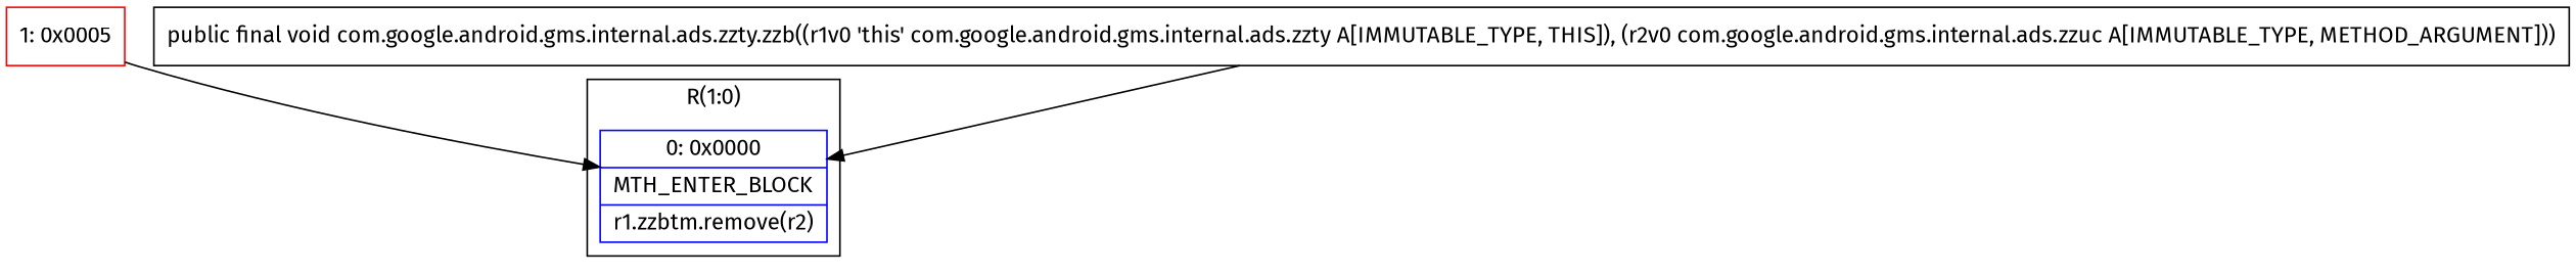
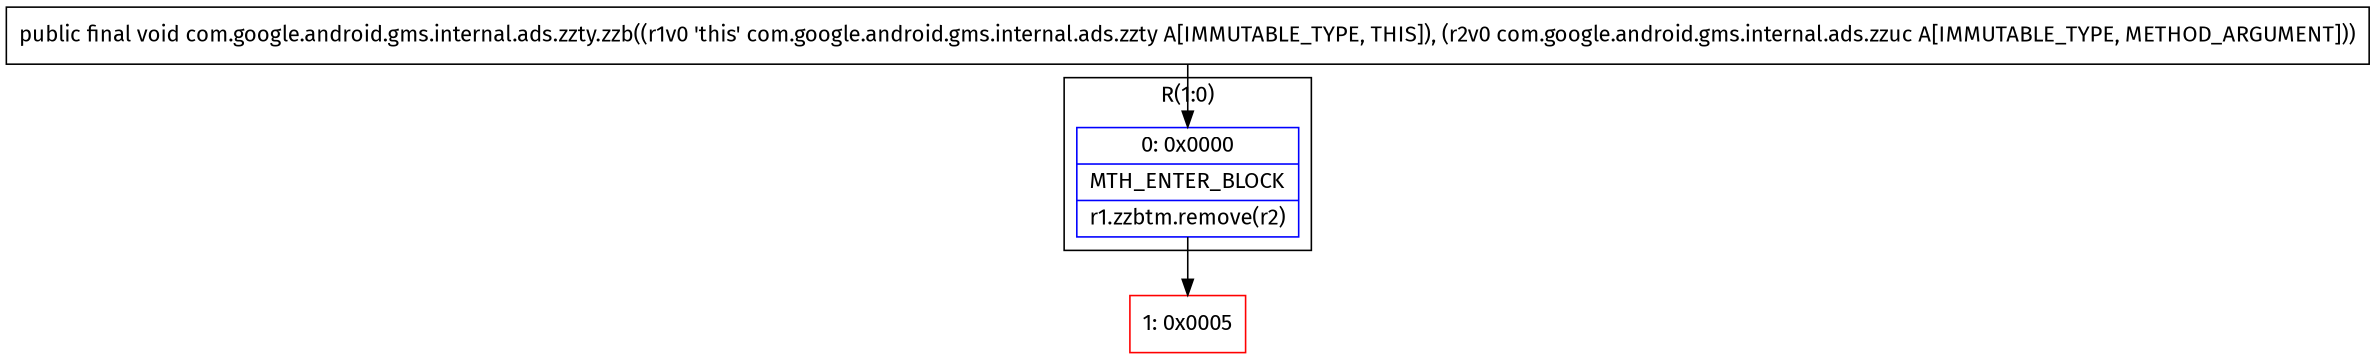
  digraph {
    fontname="Fira Sans"
    node [shape=record fontname="Fira Sans"]
    edge [fontname="Fira Sans"]
    n1 [color=blue label="{0\:\ 0x0000|MTH_ENTER_BLOCK\l|r1.zzbtm.remove(r2)\l}"]
    n2 [color=red label="{1\:\ 0x0005}"]
    n3 [label="{public final void com.google.android.gms.internal.ads.zzty.zzb((r1v0 'this' com.google.android.gms.internal.ads.zzty A[IMMUTABLE_TYPE, THIS]), (r2v0 com.google.android.gms.internal.ads.zzuc A[IMMUTABLE_TYPE, METHOD_ARGUMENT])) }"]
    subgraph cluster_1 {
      label="R(1:0)"
      n1
    }
-   n2 -> n1
+   n1 -> n2
    n3 -> n1
  }
